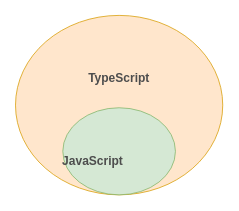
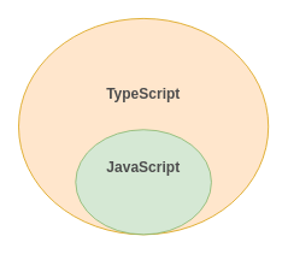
  <mxCell id="0" />
  <mxCell id="1" parent="0" />
  <mxCell id="2" value="" style="ellipse;whiteSpace=wrap;html=1;fillColor=#ffe6cc;strokeColor=#d79b00;" vertex="1" parent="1"><mxGeometry x="20" y="20" width="276" height="239" as="geometry" /></mxCell>
  <mxCell id="3" value="" style="ellipse;whiteSpace=wrap;html=1;fillColor=#d5e8d4;strokeColor=#82b366;" vertex="1" parent="1"><mxGeometry x="83" y="143" width="150" height="116" as="geometry" /></mxCell>
  <mxCell id="4" value="&lt;b&gt;&lt;font color=&quot;#4d4d4d&quot; style=&quot;font-size: 16px;&quot;&gt;TypeScript&lt;/font&gt;&lt;/b&gt;" style="text;html=1;align=center;verticalAlign=middle;whiteSpace=wrap;rounded=0;shadow=1;" vertex="1" parent="1"><mxGeometry x="128" y="88" width="60" height="30" as="geometry" /></mxCell>
- <mxCell id="5" value="&lt;b&gt;&lt;font color=&quot;#4d4d4d&quot; style=&quot;font-size: 16px;&quot;&gt;JavaScript&lt;/font&gt;&lt;/b&gt;" style="text;html=1;align=center;verticalAlign=middle;whiteSpace=wrap;rounded=0;shadow=1;" vertex="1" parent="1"><mxGeometry x="93" y="199" width="60" height="30" as="geometry" /></mxCell>
+ <mxCell id="5" value="&lt;b&gt;&lt;font color=&quot;#4d4d4d&quot; style=&quot;font-size: 16px;&quot;&gt;JavaScript&lt;/font&gt;&lt;/b&gt;" style="text;html=1;align=center;verticalAlign=middle;whiteSpace=wrap;rounded=0;shadow=1;" vertex="1" parent="1"><mxGeometry x="128" y="169" width="60" height="30" as="geometry" /></mxCell>
